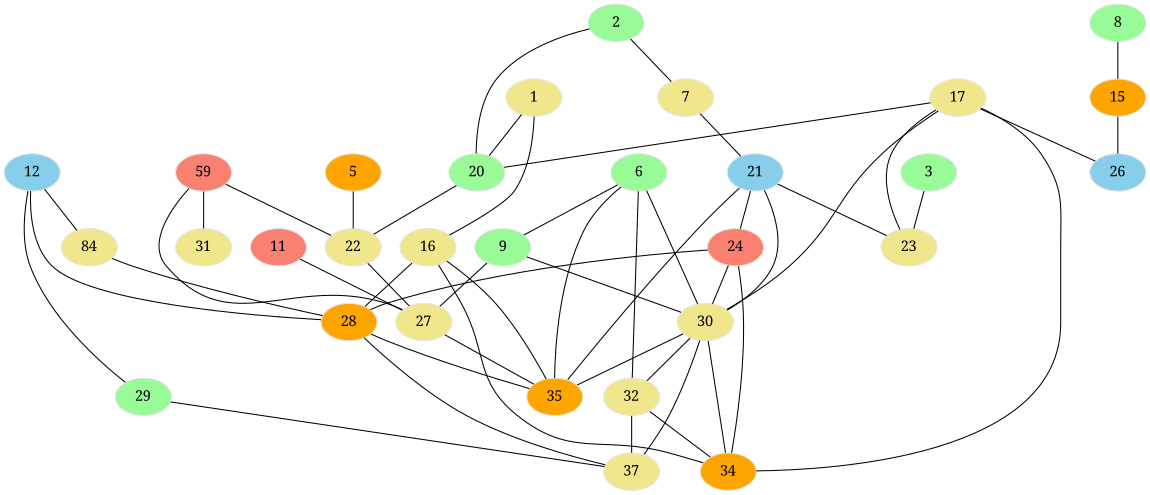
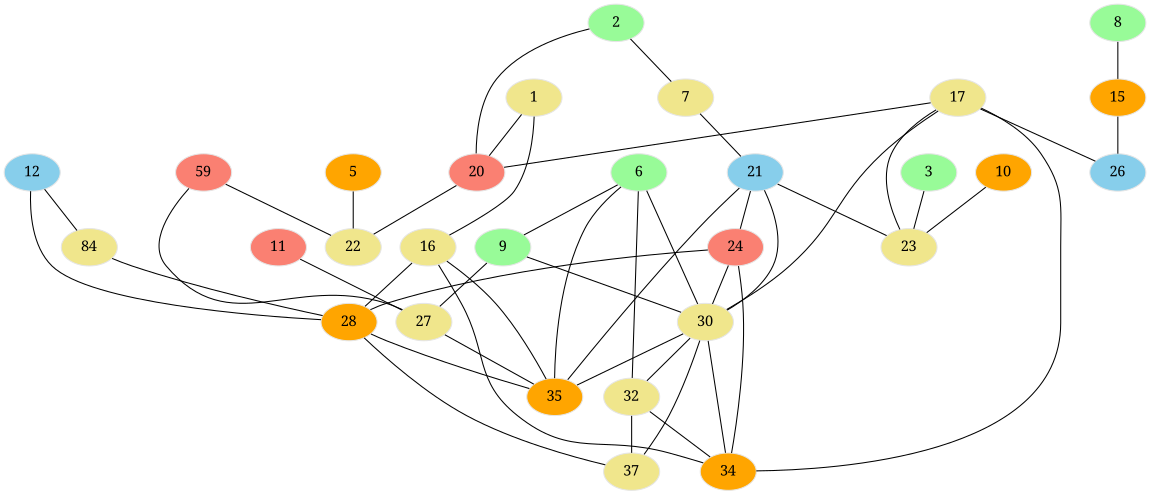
  graph {
    fontname="Noto Serif"
    node [color=gray90 fillcolor=khaki fontname="Noto Serif" style=filled]
    edge [fontname="Noto Serif" weight=1.0]
    1
    16
-   20 [fillcolor=palegreen]
+   20 [fillcolor=salmon]
    35 [fillcolor=orange]
    28 [fillcolor=orange]
    34 [fillcolor=orange]
    3 [fillcolor=palegreen]
    23
    n9 [fillcolor=palegreen label=2]
    7
    21 [fillcolor=skyblue]
    22
    5 [fillcolor=orange]
    27
    6 [fillcolor=palegreen]
    9 [fillcolor=palegreen]
    32
    30
    n19 [label=37]
    24 [fillcolor=salmon]
    8 [fillcolor=palegreen]
    15 [fillcolor=orange]
    26 [fillcolor=skyblue]
+   10 [fillcolor=orange]
    11 [fillcolor=salmon]
    12 [fillcolor=skyblue]
    n27 [label=84]
-   29 [fillcolor=palegreen]
    17
    n30 [fillcolor=salmon label=59]
-   31
    1 -- 16
    1 -- 20
    16 -- 35
    16 -- 28
    16 -- 34
    20 -- 22
    28 -- 35
    28 -- n19
    3 -- 23
    n9 -- 20
    n9 -- 7
    7 -- 21
    21 -- 35
    21 -- 23
    21 -- 30 [weight=3.0]
    21 -- 24 [weight=2.0]
-   22 -- 27
    5 -- 22
    27 -- 35
    6 -- 35
    6 -- 9
    6 -- 32
    6 -- 30 [weight=2.0]
    9 -- 27
    9 -- 30
    32 -- 34
    32 -- n19
    30 -- 35
    30 -- 34
    30 -- 32
    30 -- n19 [weight=2.0]
    24 -- 28
    24 -- 34
    24 -- 30 [weight=2.0]
    8 -- 15
    15 -- 26
+   10 -- 23
    11 -- 27
    12 -- 28
    12 -- n27
-   12 -- 29
    n27 -- 28
-   29 -- n19
    17 -- 20
    17 -- 34
    17 -- 23
    17 -- 30
    17 -- 26 [weight=2.0]
    n30 -- 22
    n30 -- 27
-   n30 -- 31 [weight=2.0]
  }
